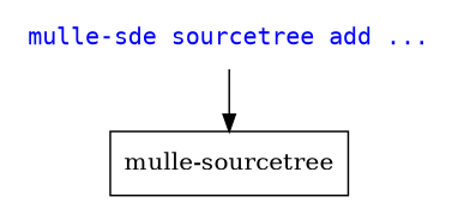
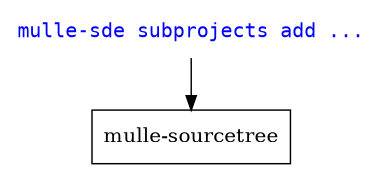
  digraph {
    rankdir=TD
-   n1 [fontcolor=blue fontname=monospace label="mulle-sde sourcetree add ..." shape=none]
+   n1 [fontcolor=blue fontname=monospace label="mulle-sde subprojects add ..." shape=none]
    "mulle-sourcetree" [shape=record]
    n1 -> "mulle-sourcetree"
  }
